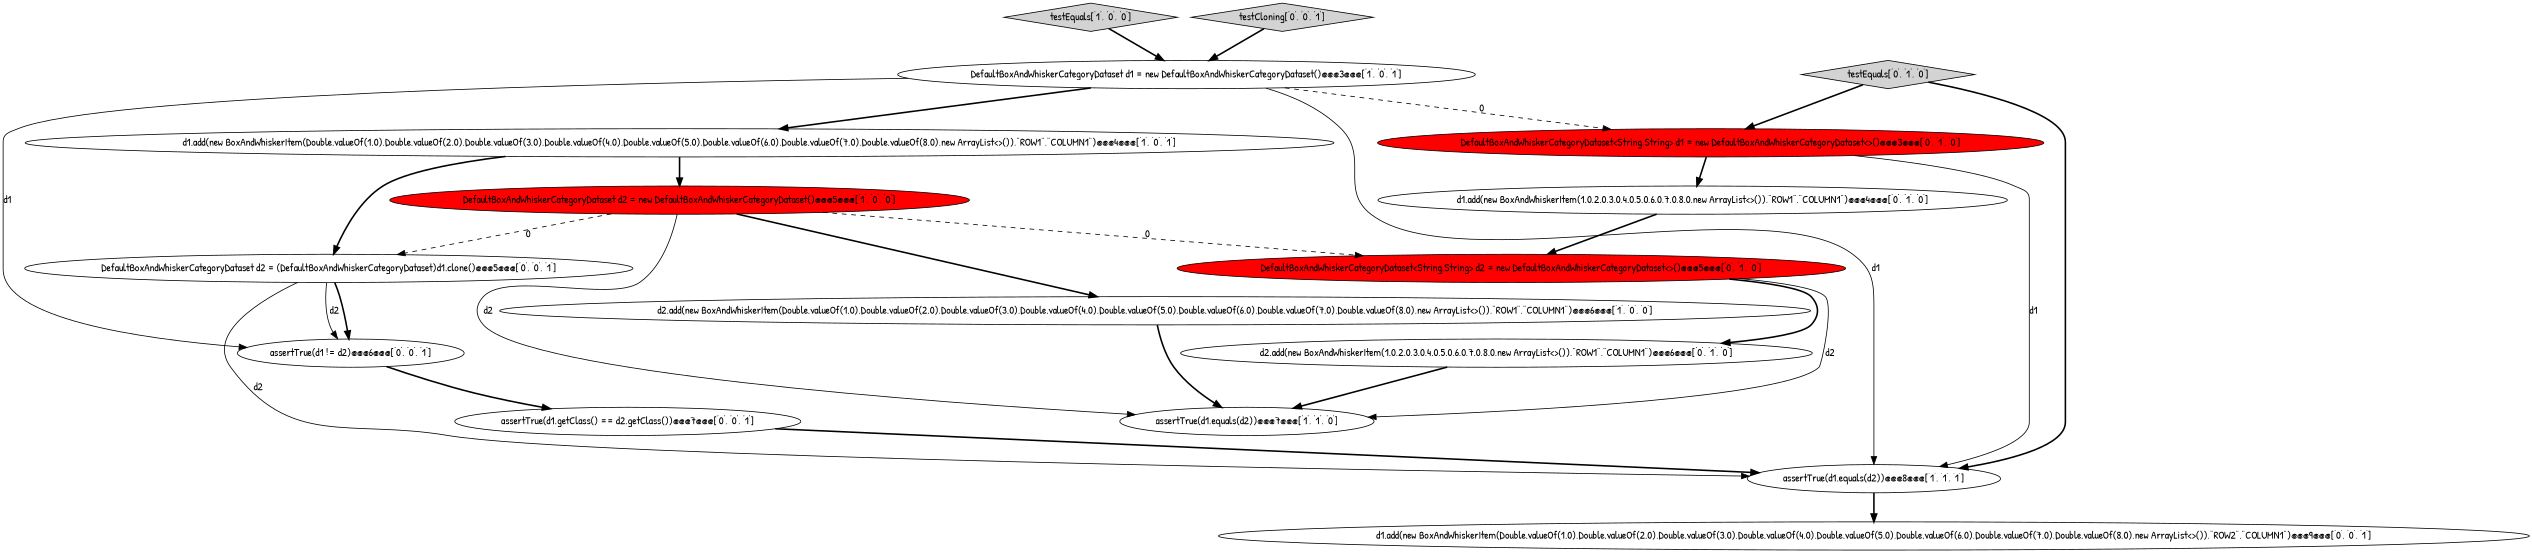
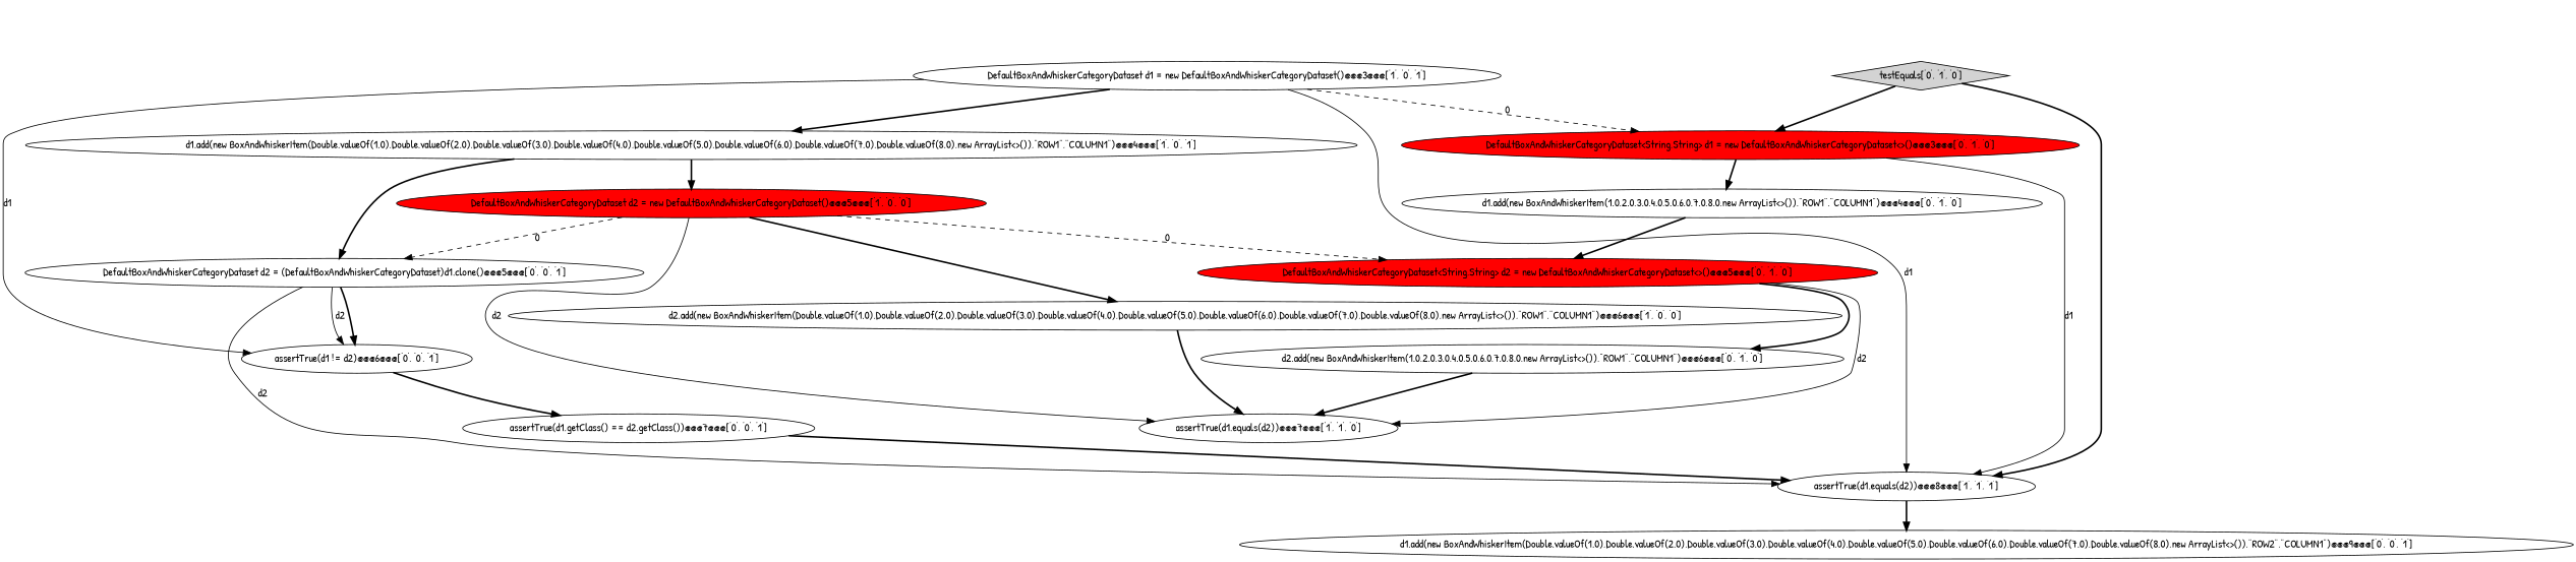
  digraph {
    fontname="Patrick Hand"
    node [fillcolor=white fontname="Patrick Hand" shape=ellipse style=filled]
    edge [fontname="Patrick Hand" style=bold]
    n1 [fillcolor=red label="DefaultBoxAndWhiskerCategoryDataset<String,String> d1 = new DefaultBoxAndWhiskerCategoryDataset<>()@@@3@@@['0', '1', '0']"]
    n2 [label="d1.add(new BoxAndWhiskerItem(1.0,2.0,3.0,4.0,5.0,6.0,7.0,8.0,new ArrayList<>()),\"ROW1\",\"COLUMN1\")@@@4@@@['0', '1', '0']"]
    n3 [label="assertTrue(d1.equals(d2))@@@8@@@['1', '1', '1']"]
    n4 [fillcolor=red label="DefaultBoxAndWhiskerCategoryDataset<String,String> d2 = new DefaultBoxAndWhiskerCategoryDataset<>()@@@5@@@['0', '1', '0']"]
    n5 [label="d1.add(new BoxAndWhiskerItem(Double.valueOf(1.0),Double.valueOf(2.0),Double.valueOf(3.0),Double.valueOf(4.0),Double.valueOf(5.0),Double.valueOf(6.0),Double.valueOf(7.0),Double.valueOf(8.0),new ArrayList<>()),\"ROW2\",\"COLUMN1\")@@@9@@@['0', '0', '1']"]
    n6 [label="DefaultBoxAndWhiskerCategoryDataset d1 = new DefaultBoxAndWhiskerCategoryDataset()@@@3@@@['1', '0', '1']"]
    n7 [label="d1.add(new BoxAndWhiskerItem(Double.valueOf(1.0),Double.valueOf(2.0),Double.valueOf(3.0),Double.valueOf(4.0),Double.valueOf(5.0),Double.valueOf(6.0),Double.valueOf(7.0),Double.valueOf(8.0),new ArrayList<>()),\"ROW1\",\"COLUMN1\")@@@4@@@['1', '0', '1']"]
    n8 [label="assertTrue(d1 != d2)@@@6@@@['0', '0', '1']"]
    n9 [label="DefaultBoxAndWhiskerCategoryDataset d2 = (DefaultBoxAndWhiskerCategoryDataset)d1.clone()@@@5@@@['0', '0', '1']"]
    n10 [fillcolor=red label="DefaultBoxAndWhiskerCategoryDataset d2 = new DefaultBoxAndWhiskerCategoryDataset()@@@5@@@['1', '0', '0']"]
    n11 [label="assertTrue(d1.getClass() == d2.getClass())@@@7@@@['0', '0', '1']"]
    n12 [label="d2.add(new BoxAndWhiskerItem(Double.valueOf(1.0),Double.valueOf(2.0),Double.valueOf(3.0),Double.valueOf(4.0),Double.valueOf(5.0),Double.valueOf(6.0),Double.valueOf(7.0),Double.valueOf(8.0),new ArrayList<>()),\"ROW1\",\"COLUMN1\")@@@6@@@['1', '0', '0']"]
    n13 [label="assertTrue(d1.equals(d2))@@@7@@@['1', '1', '0']"]
-   n14 [fillcolor=lightgray label="testEquals['1', '0', '0']" shape=diamond]
    n15 [label="d2.add(new BoxAndWhiskerItem(1.0,2.0,3.0,4.0,5.0,6.0,7.0,8.0,new ArrayList<>()),\"ROW1\",\"COLUMN1\")@@@6@@@['0', '1', '0']"]
    n16 [fillcolor=lightgray label="testEquals['0', '1', '0']" shape=diamond]
-   n17 [fillcolor=lightgray label="testCloning['0', '0', '1']" shape=diamond]
    n1 -> n2
    n1 -> n3 [label=d1 style=solid]
    n2 -> n4
    n3 -> n5
    n4 -> n13 [label=d2 style=solid]
    n4 -> n15
    n6 -> n1 [label=0 style=dashed]
    n6 -> n3 [label=d1 style=solid]
    n6 -> n7
    n6 -> n8 [label=d1 style=solid]
    n7 -> n9
    n7 -> n10
    n8 -> n11
    n9 -> n3 [label=d2 style=solid]
    n9 -> n8 [label=d2 style=solid]
    n9 -> n8
    n10 -> n4 [label=0 style=dashed]
    n10 -> n9 [label=0 style=dashed]
    n10 -> n12
    n10 -> n13 [label=d2 style=solid]
    n11 -> n3
    n12 -> n13
-   n14 -> n6
    n15 -> n13
    n16 -> n1
    n16 -> n3
-   n17 -> n6
  }
